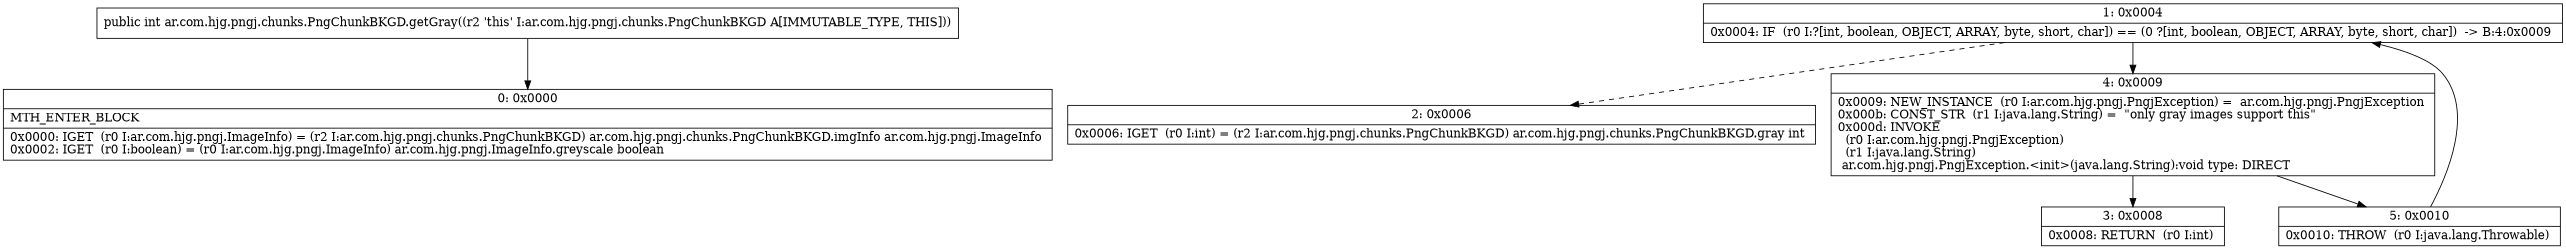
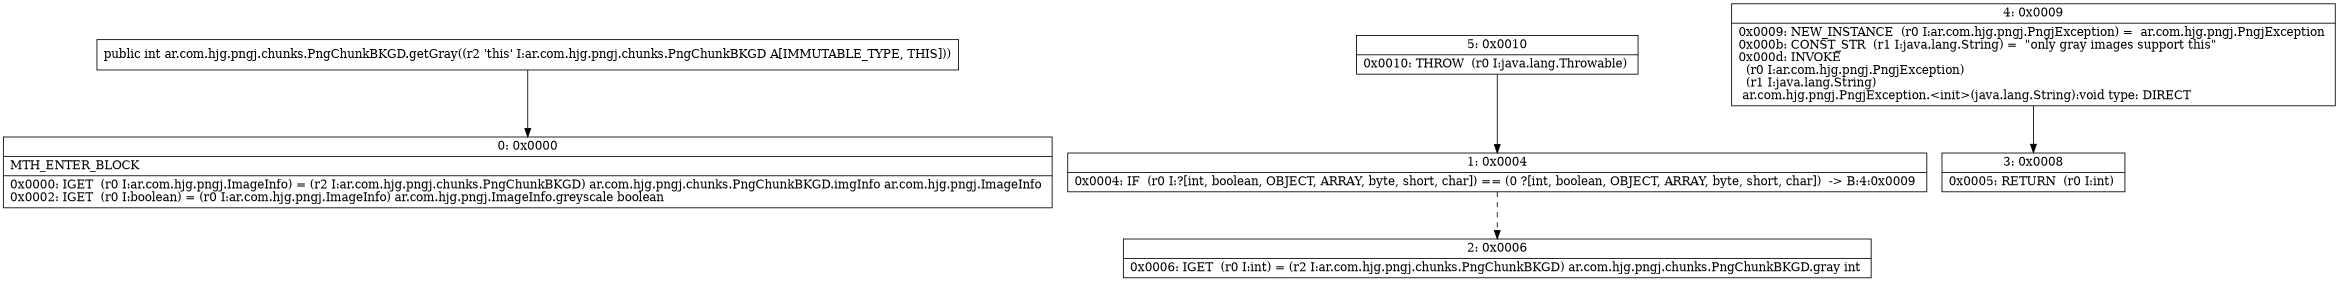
  digraph {
    node [shape=record]
    n1 [label="{0\:\ 0x0000|MTH_ENTER_BLOCK\l|0x0000: IGET  (r0 I:ar.com.hjg.pngj.ImageInfo) = (r2 I:ar.com.hjg.pngj.chunks.PngChunkBKGD) ar.com.hjg.pngj.chunks.PngChunkBKGD.imgInfo ar.com.hjg.pngj.ImageInfo \l0x0002: IGET  (r0 I:boolean) = (r0 I:ar.com.hjg.pngj.ImageInfo) ar.com.hjg.pngj.ImageInfo.greyscale boolean \l}"]
    n2 [label="{1\:\ 0x0004|0x0004: IF  (r0 I:?[int, boolean, OBJECT, ARRAY, byte, short, char]) == (0 ?[int, boolean, OBJECT, ARRAY, byte, short, char])  \-\> B:4:0x0009 \l}"]
    n3 [label="{2\:\ 0x0006|0x0006: IGET  (r0 I:int) = (r2 I:ar.com.hjg.pngj.chunks.PngChunkBKGD) ar.com.hjg.pngj.chunks.PngChunkBKGD.gray int \l}"]
    n4 [label="{4\:\ 0x0009|0x0009: NEW_INSTANCE  (r0 I:ar.com.hjg.pngj.PngjException) =  ar.com.hjg.pngj.PngjException \l0x000b: CONST_STR  (r1 I:java.lang.String) =  \"only gray images support this\" \l0x000d: INVOKE  \l  (r0 I:ar.com.hjg.pngj.PngjException)\l  (r1 I:java.lang.String)\l ar.com.hjg.pngj.PngjException.\<init\>(java.lang.String):void type: DIRECT \l}"]
-   n5 [label="{3\:\ 0x0008|0x0008: RETURN  (r0 I:int) \l}"]
+   n5 [label="{3\:\ 0x0008|0x0005: RETURN  (r0 I:int) \l}"]
    n6 [label="{5\:\ 0x0010|0x0010: THROW  (r0 I:java.lang.Throwable) \l}"]
    n7 [label="{public int ar.com.hjg.pngj.chunks.PngChunkBKGD.getGray((r2 'this' I:ar.com.hjg.pngj.chunks.PngChunkBKGD A[IMMUTABLE_TYPE, THIS])) }"]
    n2 -> n3 [style=dashed]
-   n2 -> n4
    n4 -> n5
-   n4 -> n6
    n6 -> n2
    n7 -> n1
  }
